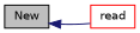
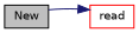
  digraph {
    rankdir=LR
    node [fontname=Helvetica fontsize=10 shape=record]
    n1 [color=black fillcolor=grey75 fontcolor=black height=0.2 label=New style=filled width=0.4]
    n2 [color=red height=0.2 label=read width=0.4]
-   n1 -> n2 [color=midnightblue dir=back fontname=Helvetica fontsize=10 labelfontname=Helvetica labelfontsize=10 style=solid]
+   n2 -> n1 [color=midnightblue dir=back fontname=Helvetica fontsize=10 labelfontname=Helvetica labelfontsize=10 style=solid]
  }
